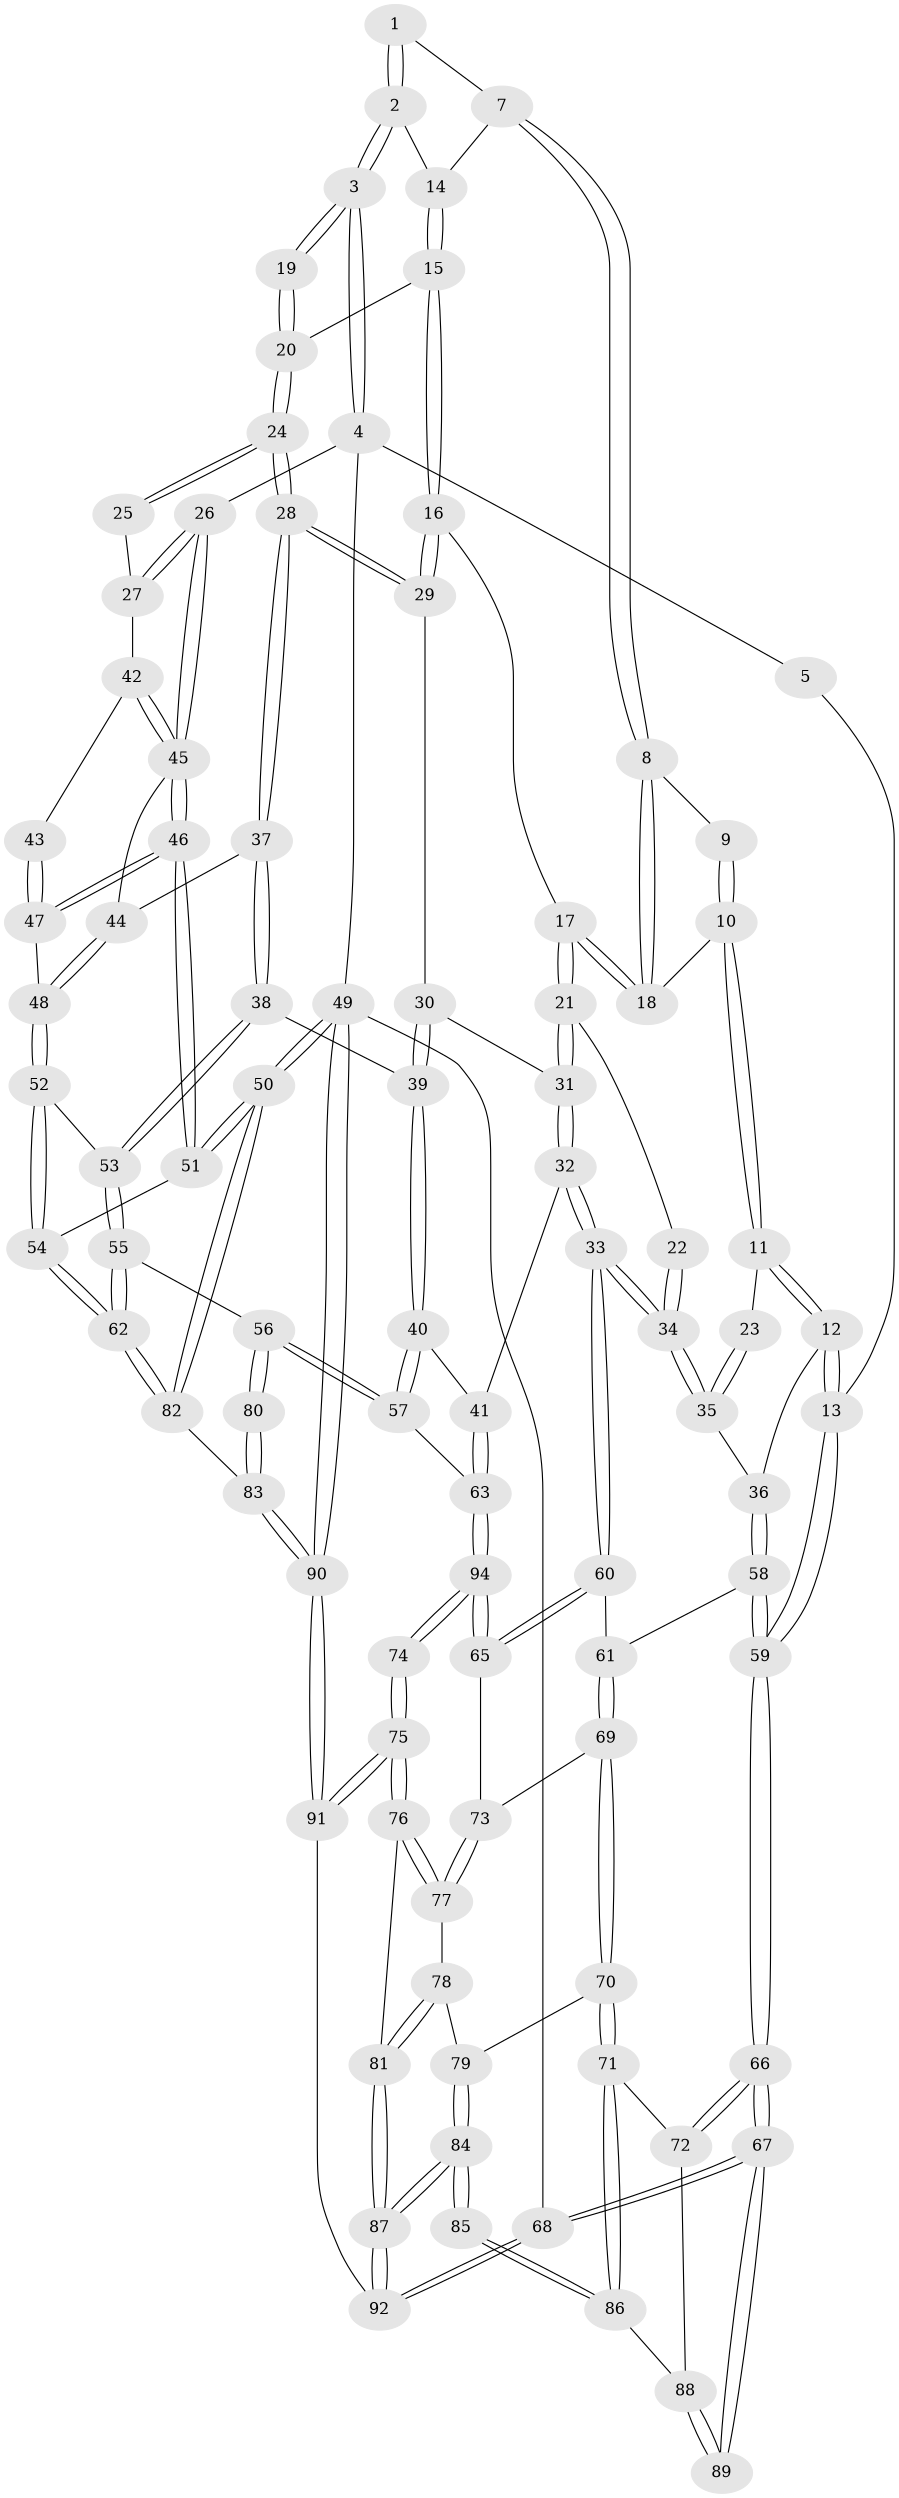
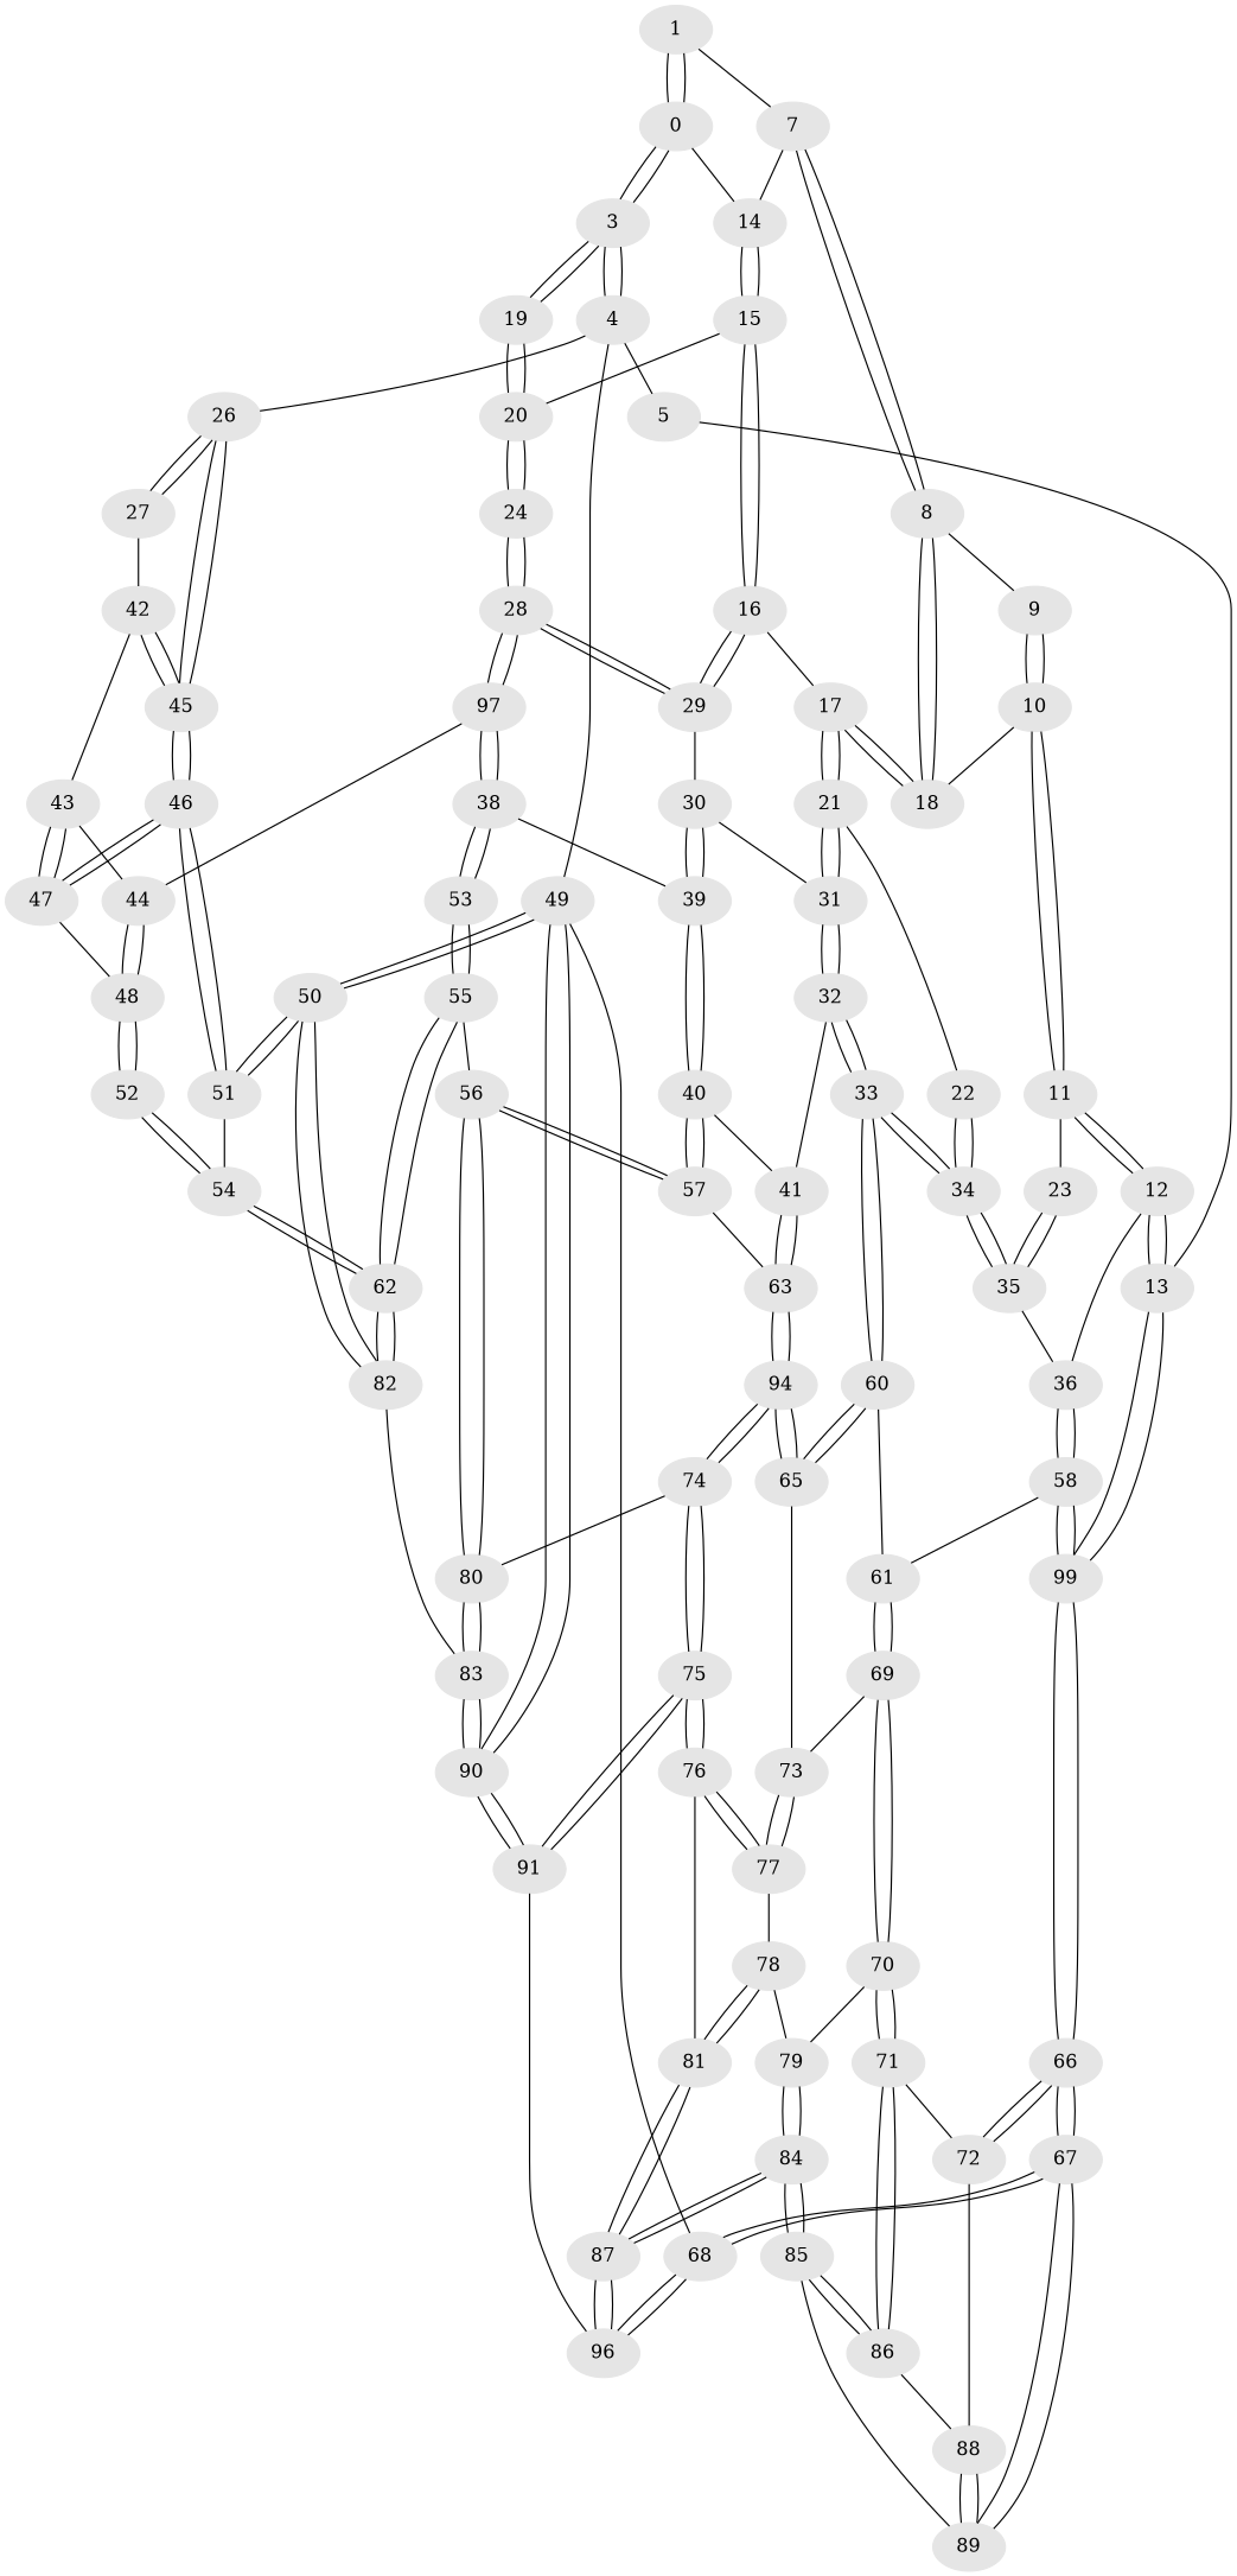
  graph {
    node [color=gray90 style=filled]
    1
-   2
+   2 [label=0]
    7
    3
    14
    8
    4
    19
    15
    5
    26
    49
    20
    13
    27
    45
    68
    50
    90
-   59
-   92
+   59 [label=99]
+   92 [label=96]
    9
    10
    18
    11
    12
    23
    36
    35
    58
    66
    16
    17
    29
    24
    21
    30
    22
    31
-   25
    28
    34
    32
-   37
+   37 [label=97]
    42
    46
    43
    38
    44
    39
    40
    33
    41
    60
    63
    61
    65
    53
    48
    55
    57
    n62 [label=94]
    47
    52
    51
    54
    82
    91
    83
    62
    56
    80
    69
    67
    72
    73
    70
    74
    75
    77
    89
    88
    71
    79
    86
    84
    78
    76
    81
    87
    85
    1 -- 2
    1 -- 2
    1 -- 7
    2 -- 3
    2 -- 3
    2 -- 14
    7 -- 14
    7 -- 8
    7 -- 8
    3 -- 4
    3 -- 4
    3 -- 19
    3 -- 19
    14 -- 15
    14 -- 15
    8 -- 9
    8 -- 18
    8 -- 18
    4 -- 5
    4 -- 26
    4 -- 49
    19 -- 20
    19 -- 20
    15 -- 20
    15 -- 16
    15 -- 16
    5 -- 13
    26 -- 27
    26 -- 27
    26 -- 45
    26 -- 45
    49 -- 68
    49 -- 50
    49 -- 50
    49 -- 90
    49 -- 90
    20 -- 24
    20 -- 24
    13 -- 59
    13 -- 59
    27 -- 42
    45 -- 46
    45 -- 46
    68 -- 92
    68 -- 92
    50 -- 51
    50 -- 51
    50 -- 82
    50 -- 82
    90 -- 91
    90 -- 91
    59 -- 66
    59 -- 66
    9 -- 10
    9 -- 10
    10 -- 18
    10 -- 11
    10 -- 11
    11 -- 12
    11 -- 12
    11 -- 23
    12 -- 13
    12 -- 13
    12 -- 36
    23 -- 35
    23 -- 35
    36 -- 58
    36 -- 58
    35 -- 36
    58 -- 59
    58 -- 59
    58 -- 61
    66 -- 67
    66 -- 67
    66 -- 72
    66 -- 72
    16 -- 17
    16 -- 29
    16 -- 29
    17 -- 18
    17 -- 18
    17 -- 21
    17 -- 21
    29 -- 30
-   24 -- 25
-   24 -- 25
    24 -- 28
    24 -- 28
    21 -- 22
    21 -- 31
    21 -- 31
    30 -- 31
    30 -- 39
    30 -- 39
    22 -- 34
    22 -- 34
    31 -- 32
    31 -- 32
-   25 -- 27
    28 -- 29
    28 -- 29
    28 -- 37
    28 -- 37
    34 -- 35
    34 -- 35
    32 -- 33
    32 -- 33
    32 -- 41
    37 -- 38
    37 -- 38
    37 -- 44
    42 -- 45
    42 -- 45
    42 -- 43
    46 -- 47
    46 -- 47
    46 -- 51
    46 -- 51
-   45 -- 44
+   43 -- 44
    43 -- 47
    43 -- 47
    38 -- 39
    38 -- 53
    38 -- 53
    44 -- 48
    44 -- 48
    39 -- 40
    39 -- 40
    40 -- 41
    40 -- 57
    40 -- 57
    33 -- 34
    33 -- 34
    33 -- 60
    33 -- 60
    41 -- 63
    41 -- 63
    60 -- 61
    60 -- 65
    60 -- 65
    63 -- n62
    63 -- n62
    61 -- 69
    61 -- 69
    65 -- 73
    53 -- 55
    53 -- 55
    48 -- 52
    48 -- 52
    55 -- 62
    55 -- 62
    55 -- 56
    57 -- 63
    n62 -- 65
    n62 -- 65
    n62 -- 74
    n62 -- 74
    47 -- 48
-   52 -- 53
    52 -- 54
    52 -- 54
    51 -- 54
    54 -- 62
    54 -- 62
    82 -- 83
    91 -- 92
    83 -- 90
    83 -- 90
    62 -- 82
    62 -- 82
    56 -- 57
    56 -- 57
    56 -- 80
    56 -- 80
    80 -- 83
    80 -- 83
    69 -- 73
    69 -- 70
    69 -- 70
    67 -- 68
    67 -- 68
    67 -- 89
    67 -- 89
    72 -- 88
    73 -- 77
    73 -- 77
    70 -- 71
    70 -- 71
    70 -- 79
+   74 -- 80
    74 -- 75
    74 -- 75
    75 -- 91
    75 -- 91
    75 -- 76
    75 -- 76
    77 -- 78
    88 -- 89
    88 -- 89
    71 -- 72
    71 -- 86
    71 -- 86
    79 -- 84
    79 -- 84
    86 -- 88
    84 -- 87
    84 -- 87
    84 -- 85
    84 -- 85
    78 -- 79
    78 -- 81
    78 -- 81
    76 -- 77
    76 -- 77
    76 -- 81
    81 -- 87
    81 -- 87
    87 -- 92
    87 -- 92
+   85 -- 89
    85 -- 86
    85 -- 86
  }
